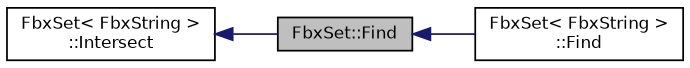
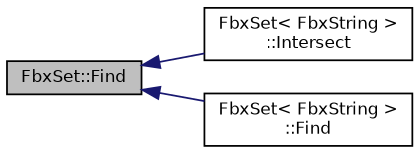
  digraph {
    rankdir=LR
    node [color=black fillcolor=white fontname=Helvetica fontsize=10 shape=record style=filled]
    edge [color=midnightblue dir=back fontname=Helvetica fontsize=10 labelfontname=Helvetica labelfontsize=10 style=solid]
    n1 [fillcolor=grey75 fontcolor=black height=0.2 label="FbxSet::Find" width=0.4]
    n2 [height=0.2 label="FbxSet\< FbxString \>\l::Intersect" width=0.4]
    n3 [height=0.2 label="FbxSet\< FbxString \>\l::Find" width=0.4]
-   n2 -> n1
+   n1 -> n2
    n1 -> n3
  }
